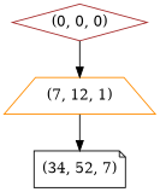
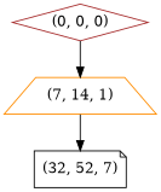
  digraph {
    "(0, 0, 0)" [color=brown shape=diamond]
-   "(7, 14, 1)" [color=darkorange shape=trapezium label="(7, 12, 1)"]
-   "(34, 52, 7)" [color=black shape=note]
+   "(7, 14, 1)" [color=darkorange shape=trapezium]
+   "(34, 52, 7)" [color=black shape=note label="(32, 52, 7)"]
    "(0, 0, 0)" -> "(7, 14, 1)"
    "(7, 14, 1)" -> "(34, 52, 7)"
  }
